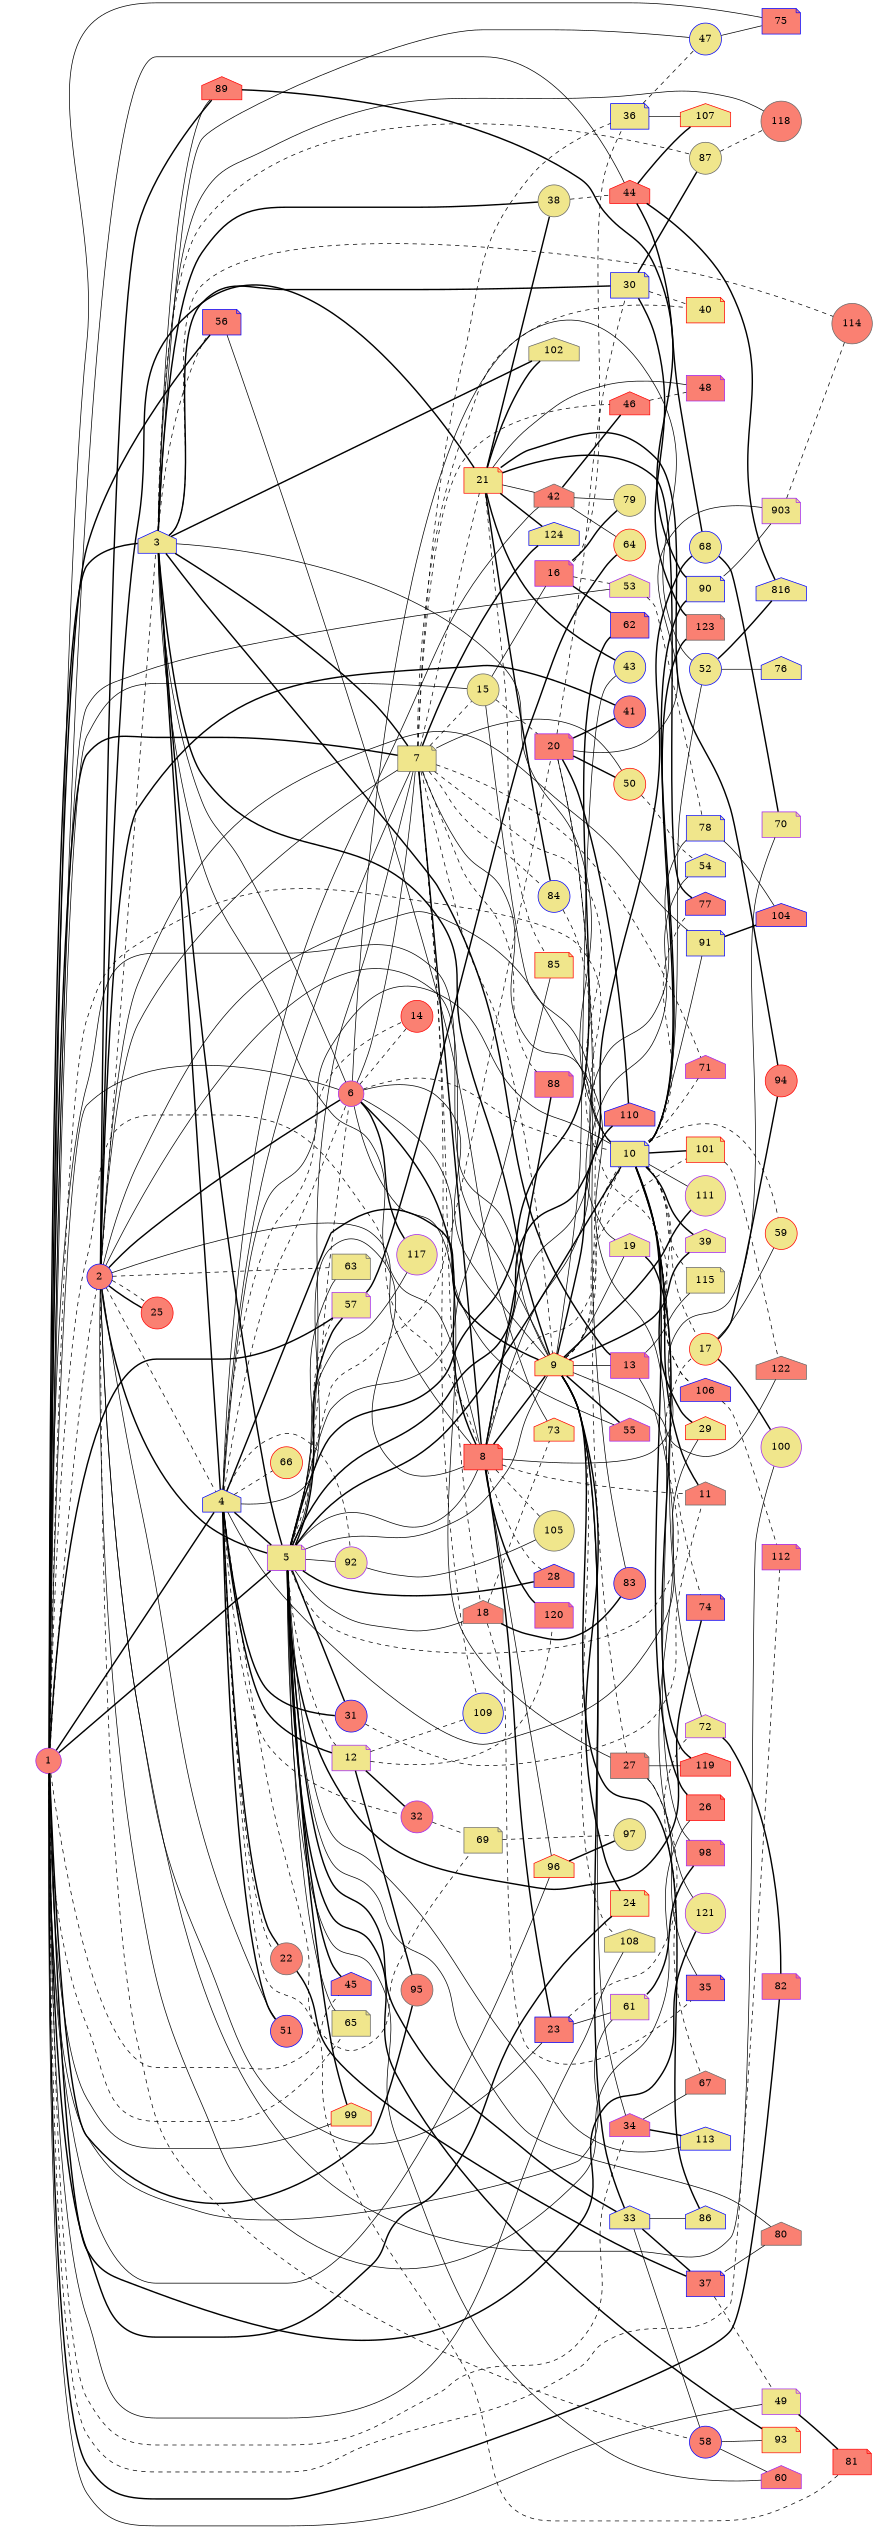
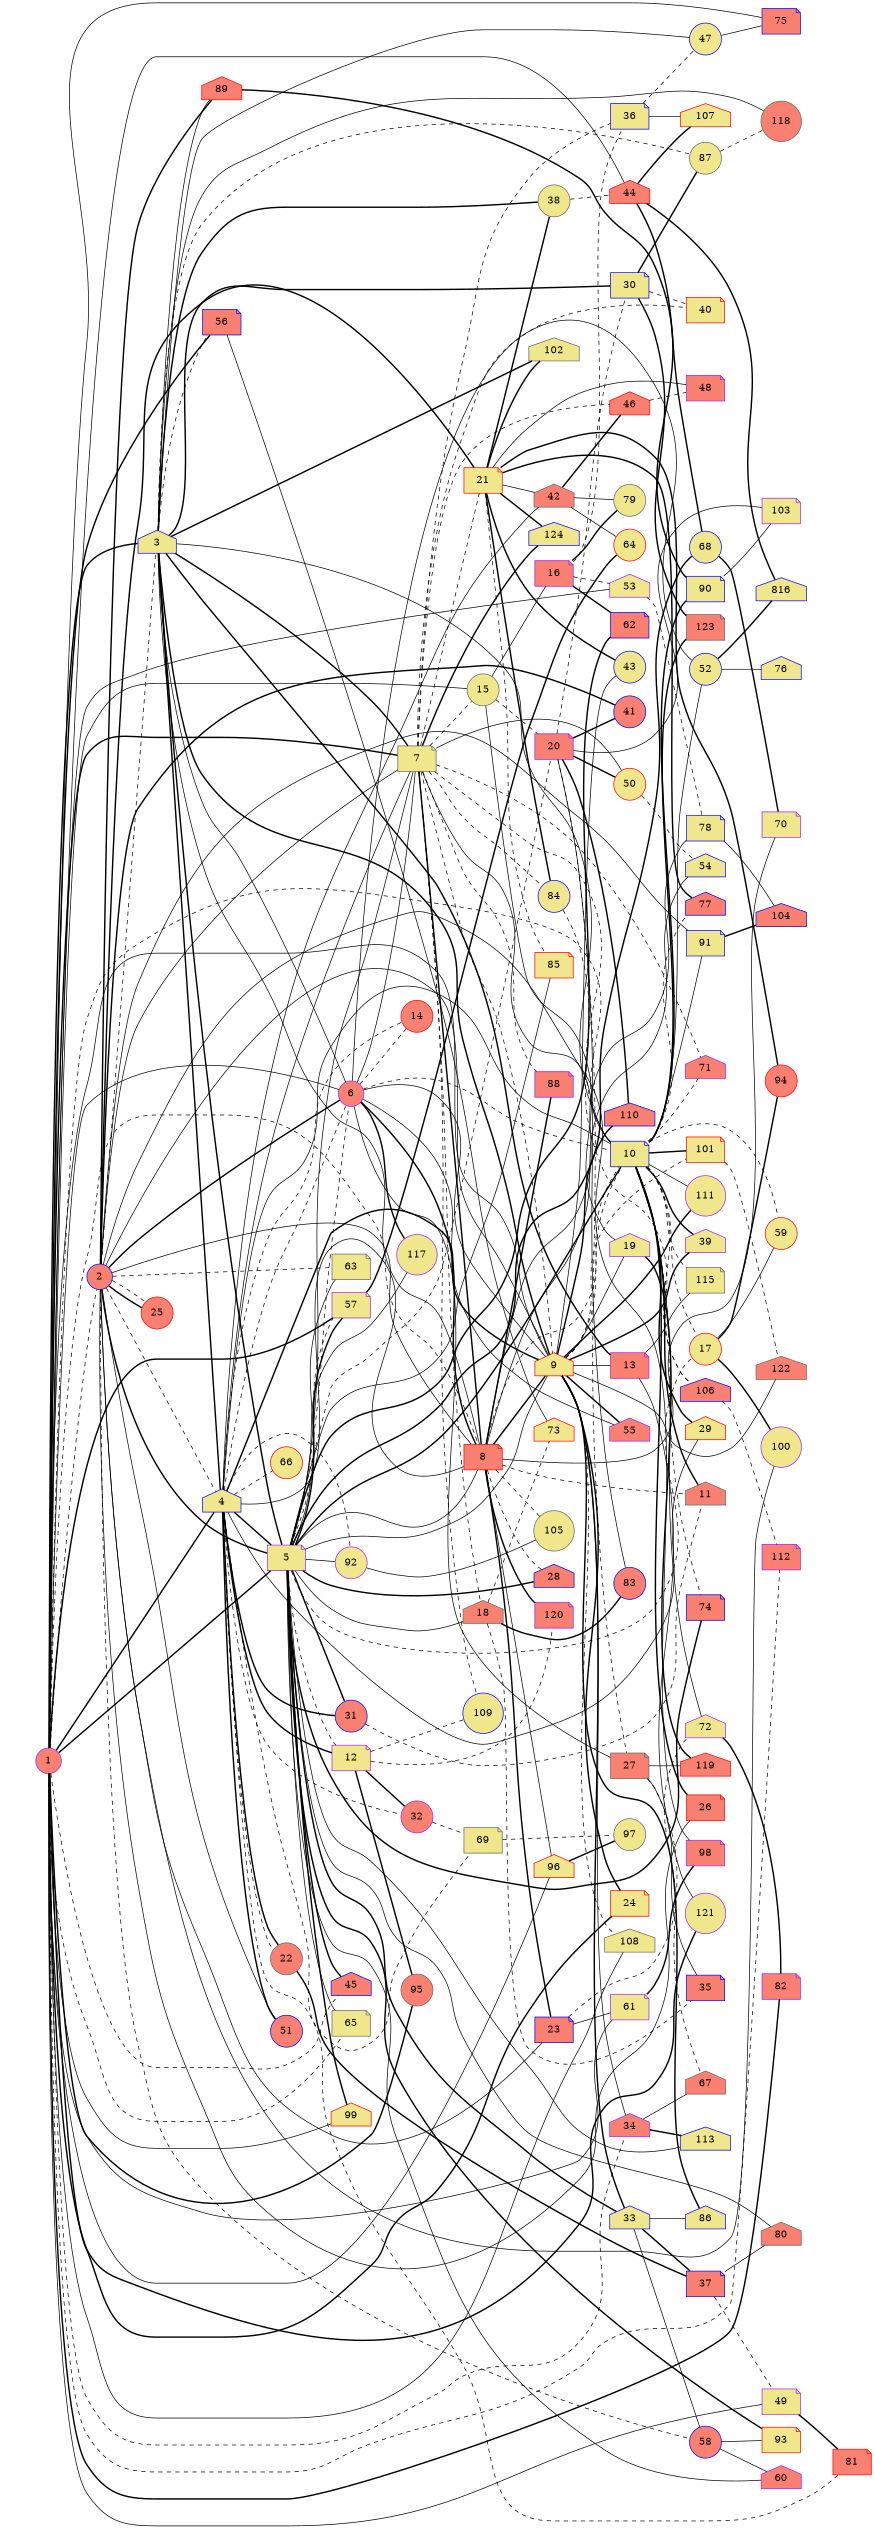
  graph {
    rankdir=LR
    node [color=blue fillcolor=khaki shape=note style=filled]
    edge [style=bold]
    1 [color=purple fillcolor=salmon shape=circle]
    2 [fillcolor=salmon shape=circle]
    3 [shape=house]
    4 [shape=house]
    5 [color=purple]
    6 [color=purple fillcolor=salmon shape=circle]
    7 [color=gray40]
    8 [color=red fillcolor=salmon]
    9 [color=red shape=house]
    10
    15 [color=gray40 shape=circle]
    24 [color=red]
    34 [color=purple fillcolor=salmon shape=house]
    44 [color=red fillcolor=salmon shape=house]
    45 [fillcolor=salmon shape=house]
    49 [color=purple]
    53 [color=purple shape=house]
    56 [fillcolor=salmon]
    61 [color=purple]
    65 [color=gray40]
    75 [fillcolor=salmon]
    82 [color=purple fillcolor=salmon]
    95 [color=gray40 fillcolor=salmon shape=circle]
    96 [color=red shape=house]
    99 [color=red shape=house]
    108 [color=gray40 shape=house]
    112 [color=purple fillcolor=salmon]
    121 [color=purple shape=circle]
    57 [color=purple]
    21 [color=red]
    23 [fillcolor=salmon]
    25 [color=red fillcolor=salmon shape=circle]
    26 [color=red fillcolor=salmon]
    41 [fillcolor=salmon shape=circle]
    51 [fillcolor=salmon shape=circle]
    58 [fillcolor=salmon shape=circle]
    63 [color=gray40]
    89 [color=red fillcolor=salmon shape=house]
    91
    100 [color=purple shape=circle]
    13 [color=purple fillcolor=salmon]
    30
    38 [color=gray40 shape=circle]
    47 [shape=circle]
    87 [color=gray40 shape=circle]
    102 [color=gray40 shape=house]
-   114 [color=gray40 fillcolor=salmon shape=circle]
    118 [color=gray40 fillcolor=salmon shape=circle]
    66 [color=red shape=circle]
    12 [color=purple]
    14 [color=red fillcolor=salmon shape=circle]
    22 [color=gray40 fillcolor=salmon shape=circle]
    29 [color=red shape=house]
    31 [fillcolor=salmon shape=circle]
    32 [color=purple fillcolor=salmon shape=circle]
    42 [color=gray40 fillcolor=salmon shape=house]
    69 [color=gray40]
    81 [color=red fillcolor=salmon]
    92 [color=purple shape=circle]
    17 [color=red shape=circle]
    18 [color=gray40 fillcolor=salmon shape=house]
    20 [color=purple fillcolor=salmon]
    28 [fillcolor=salmon shape=house]
    33 [shape=house]
    60 [color=purple fillcolor=salmon shape=house]
    62 [fillcolor=salmon]
    68 [shape=circle]
    74 [fillcolor=salmon]
    80 [color=gray40 fillcolor=salmon shape=house]
    85 [color=red]
    93 [color=red]
    113 [shape=house]
    117 [color=purple shape=circle]
    27 [color=gray40 fillcolor=salmon]
    52 [shape=circle]
    55 [color=purple fillcolor=salmon shape=house]
    36
    40 [color=red]
    46 [color=red fillcolor=salmon shape=house]
    50 [color=red shape=circle]
    71 [color=purple fillcolor=salmon shape=house]
    84 [shape=circle]
    88 [color=purple fillcolor=salmon]
    98 [color=purple fillcolor=salmon]
    109 [shape=circle]
    124 [shape=house]
    11 [color=gray40 fillcolor=salmon shape=house]
    54 [shape=house]
    70 [color=purple]
    78
    105 [color=gray40 shape=circle]
    120 [color=purple fillcolor=salmon]
    19 [color=purple shape=house]
    39 [color=purple shape=house]
    43 [shape=circle]
    86 [shape=house]
    101 [color=red]
    110 [fillcolor=salmon shape=house]
    111 [color=purple shape=circle]
    122 [color=gray40 fillcolor=salmon shape=house]
    59 [color=red shape=circle]
    72 [color=purple shape=house]
    77 [fillcolor=salmon shape=house]
    90
    106 [fillcolor=salmon shape=house]
    115 [color=gray40]
    123 [color=gray40 fillcolor=salmon]
    16 [color=purple fillcolor=salmon]
    67 [color=gray40 fillcolor=salmon shape=house]
    107 [color=red shape=house]
    n111 [label=816 shape=house]
    73 [color=red shape=house]
    97 [color=gray40 shape=circle]
    94 [color=red fillcolor=salmon shape=circle]
    48 [color=purple fillcolor=salmon]
    104 [fillcolor=salmon shape=house]
    37 [fillcolor=salmon]
    79 [color=gray40 shape=circle]
    64 [color=red shape=circle]
    35 [fillcolor=salmon]
    83 [fillcolor=salmon shape=circle]
-   103 [color=purple label=903]
+   103 [color=purple]
    119 [color=red fillcolor=salmon shape=house]
    76 [shape=house]
    1 -- 2 [style=dashed]
    1 -- 3
    1 -- 4
    1 -- 5
    1 -- 6 [style=solid]
    1 -- 7
    1 -- 8 [style=dashed]
    1 -- 9 [style=solid]
    1 -- 10 [style=dashed]
    1 -- 15 [style=solid]
    1 -- 24
    1 -- 34 [style=dashed]
    1 -- 44 [style=solid]
    1 -- 45 [style=dashed]
    1 -- 49 [style=solid]
    1 -- 53 [style=solid]
    1 -- 56
    1 -- 61 [style=solid]
    1 -- 65 [style=dashed]
    1 -- 75 [style=solid]
    1 -- 82
    1 -- 95
    1 -- 96 [style=solid]
    1 -- 99 [style=solid]
    1 -- 108 [style=solid]
    1 -- 112 [style=dashed]
    1 -- 121
    1 -- 57
    2 -- 3 [style=dashed]
    2 -- 4 [style=dashed]
    2 -- 5
    2 -- 6
    2 -- 7 [style=solid]
    2 -- 8 [style=solid]
    2 -- 9 [style=solid]
    2 -- 10 [style=solid]
    2 -- 21
    2 -- 23 [style=solid]
    2 -- 25
    2 -- 25 [style=dashed]
    2 -- 26 [style=solid]
    2 -- 41
    2 -- 51 [style=solid]
    2 -- 58 [style=dashed]
    2 -- 63 [style=dashed]
    2 -- 89
    2 -- 91 [style=solid]
    2 -- 100 [style=solid]
    3 -- 4
    3 -- 5
    3 -- 6 [style=solid]
    3 -- 7
    3 -- 8 [style=solid]
    3 -- 9
    3 -- 10 [style=solid]
    3 -- 56 [style=dashed]
    3 -- 89 [style=solid]
    3 -- 13
    3 -- 30
    3 -- 38
    3 -- 47 [style=solid]
    3 -- 87 [style=dashed]
    3 -- 102
-   3 -- 114 [style=dashed]
    3 -- 118 [style=solid]
    4 -- 5
    4 -- 6 [style=dashed]
    4 -- 7 [style=solid]
    4 -- 8 [style=solid]
    4 -- 9
    4 -- 10 [style=solid]
    4 -- 51
    4 -- 66 [style=dashed]
    4 -- 12
    4 -- 14 [style=dashed]
    4 -- 22 [style=dashed]
    4 -- 22
    4 -- 29 [style=solid]
    4 -- 31
    4 -- 32 [style=dashed]
    4 -- 42 [style=solid]
    4 -- 69 [style=dashed]
    4 -- 81 [style=dashed]
    4 -- 92 [style=dashed]
    5 -- 6 [style=dashed]
    5 -- 7 [style=solid]
    5 -- 8 [style=solid]
    5 -- 9 [style=solid]
    5 -- 10
    5 -- 45
    5 -- 65 [style=solid]
    5 -- 99
    5 -- 57
    5 -- 57 [style=dashed]
    5 -- 63 [style=solid]
    5 -- 12 [style=dashed]
    5 -- 31
    5 -- 92 [style=solid]
    5 -- 17 [style=dashed]
    5 -- 18 [style=solid]
    5 -- 20 [style=dashed]
    5 -- 28
    5 -- 33
    5 -- 60 [style=solid]
    5 -- 62
    5 -- 68
    5 -- 74
    5 -- 80 [style=solid]
    5 -- 85 [style=solid]
    5 -- 93
    5 -- 113 [style=solid]
    5 -- 117 [style=solid]
    6 -- 7 [style=solid]
    6 -- 8
    6 -- 9 [style=solid]
    6 -- 10 [style=dashed]
    6 -- 14 [style=dashed]
    6 -- 117
    6 -- 27 [style=solid]
    6 -- 52 [style=solid]
    6 -- 55 [style=solid]
    7 -- 8
    7 -- 9 [style=dashed]
    7 -- 10 [style=dashed]
    7 -- 15 [style=dashed]
    7 -- 21 [style=dashed]
    7 -- 18 [style=dashed]
    7 -- 36 [style=dashed]
    7 -- 40 [style=dashed]
    7 -- 46 [style=dashed]
    7 -- 50 [style=solid]
    7 -- 71 [style=dashed]
    7 -- 84 [style=dashed]
    7 -- 88 [style=dashed]
    7 -- 98 [style=solid]
    7 -- 109 [style=dashed]
    7 -- 124
    8 -- 9
    8 -- 10 [style=dashed]
    8 -- 96 [style=solid]
    8 -- 23
    8 -- 28 [style=dashed]
    8 -- 88
    8 -- 11 [style=dashed]
    8 -- 54 [style=solid]
    8 -- 70 [style=solid]
    8 -- 78 [style=solid]
    8 -- 105 [style=dashed]
    8 -- 120
    9 -- 10 [style=dashed]
    9 -- 24
    9 -- 34 [style=solid]
    9 -- 108 [style=dashed]
    9 -- 13 [style=solid]
    9 -- 33
    9 -- 55
    9 -- 19 [style=solid]
    9 -- 39
    9 -- 43 [style=solid]
    9 -- 86
    9 -- 101 [style=dashed]
    9 -- 110
    9 -- 111
    9 -- 122 [style=solid]
    10 -- 26
    10 -- 91 [style=solid]
    10 -- 29
    10 -- 17 [style=dashed]
    10 -- 74 [style=dashed]
    10 -- 52 [style=solid]
    10 -- 71 [style=dashed]
    10 -- 11
    10 -- 39
    10 -- 101
    10 -- 111 [style=solid]
    10 -- 59 [style=dashed]
    10 -- 72 [style=solid]
    10 -- 77 [style=dashed]
    10 -- 90
    10 -- 106 [style=dashed]
    10 -- 115 [style=dashed]
    10 -- 123
    15 -- 20 [style=dashed]
    15 -- 19 [style=solid]
    15 -- 16 [style=solid]
    34 -- 113
    34 -- 67 [style=solid]
    44 -- 68
    44 -- 107
    44 -- n111
    49 -- 81
    53 -- 78 [style=dashed]
    56 -- 73 [style=solid]
    61 -- 98
    96 -- 97
    57 -- 64
    21 -- 38
    21 -- 102
    21 -- 42 [style=solid]
    21 -- 85 [style=dashed]
    21 -- 84
    21 -- 124
    21 -- 43
    21 -- 77
    21 -- 94
    21 -- 48 [style=solid]
    23 -- 61 [style=solid]
    23 -- 72 [style=dashed]
    58 -- 60 [style=solid]
    58 -- 93 [style=solid]
    89 -- 90
    91 -- 104
    13 -- 121 [style=solid]
    13 -- 115 [style=solid]
    30 -- 87
    30 -- 40 [style=dashed]
    30 -- 123
    38 -- 44 [style=dashed]
    47 -- 75 [style=solid]
    87 -- 118 [style=dashed]
    12 -- 95
    12 -- 32
    12 -- 109 [style=dashed]
    12 -- 120 [style=dashed]
    22 -- 37
    31 -- 11 [style=dashed]
    32 -- 69 [style=dashed]
    42 -- 46
    42 -- 79 [style=solid]
    42 -- 64 [style=solid]
    69 -- 97 [style=dashed]
    92 -- 105 [style=solid]
    17 -- 100
    17 -- 59 [style=solid]
    17 -- 94
    18 -- 73 [style=dashed]
    18 -- 35 [style=dashed]
    18 -- 83
    20 -- 41
    20 -- 30 [style=dashed]
    20 -- 27 [style=dashed]
    20 -- 50
    20 -- 110
    20 -- 83 [style=solid]
    20 -- 103 [style=solid]
    33 -- 58 [style=solid]
    33 -- 86 [style=solid]
    33 -- 37
    68 -- 70
    27 -- 67 [style=dashed]
    27 -- 35 [style=solid]
    27 -- 119 [style=solid]
    52 -- n111
    52 -- 76 [style=solid]
    36 -- 47 [style=dashed]
    36 -- 107 [style=solid]
    46 -- 48 [style=dashed]
    50 -- 54 [style=dashed]
    84 -- 106 [style=dashed]
    78 -- 104 [style=solid]
    19 -- 119
    101 -- 122 [style=dashed]
    72 -- 82
    90 -- 103 [style=solid]
    106 -- 112 [style=dashed]
    16 -- 53 [style=dashed]
    16 -- 62
    16 -- 36 [style=dashed]
    16 -- 79
    37 -- 49 [style=dashed]
    37 -- 80 [style=solid]
-   103 -- 114 [style=dashed]
  }
